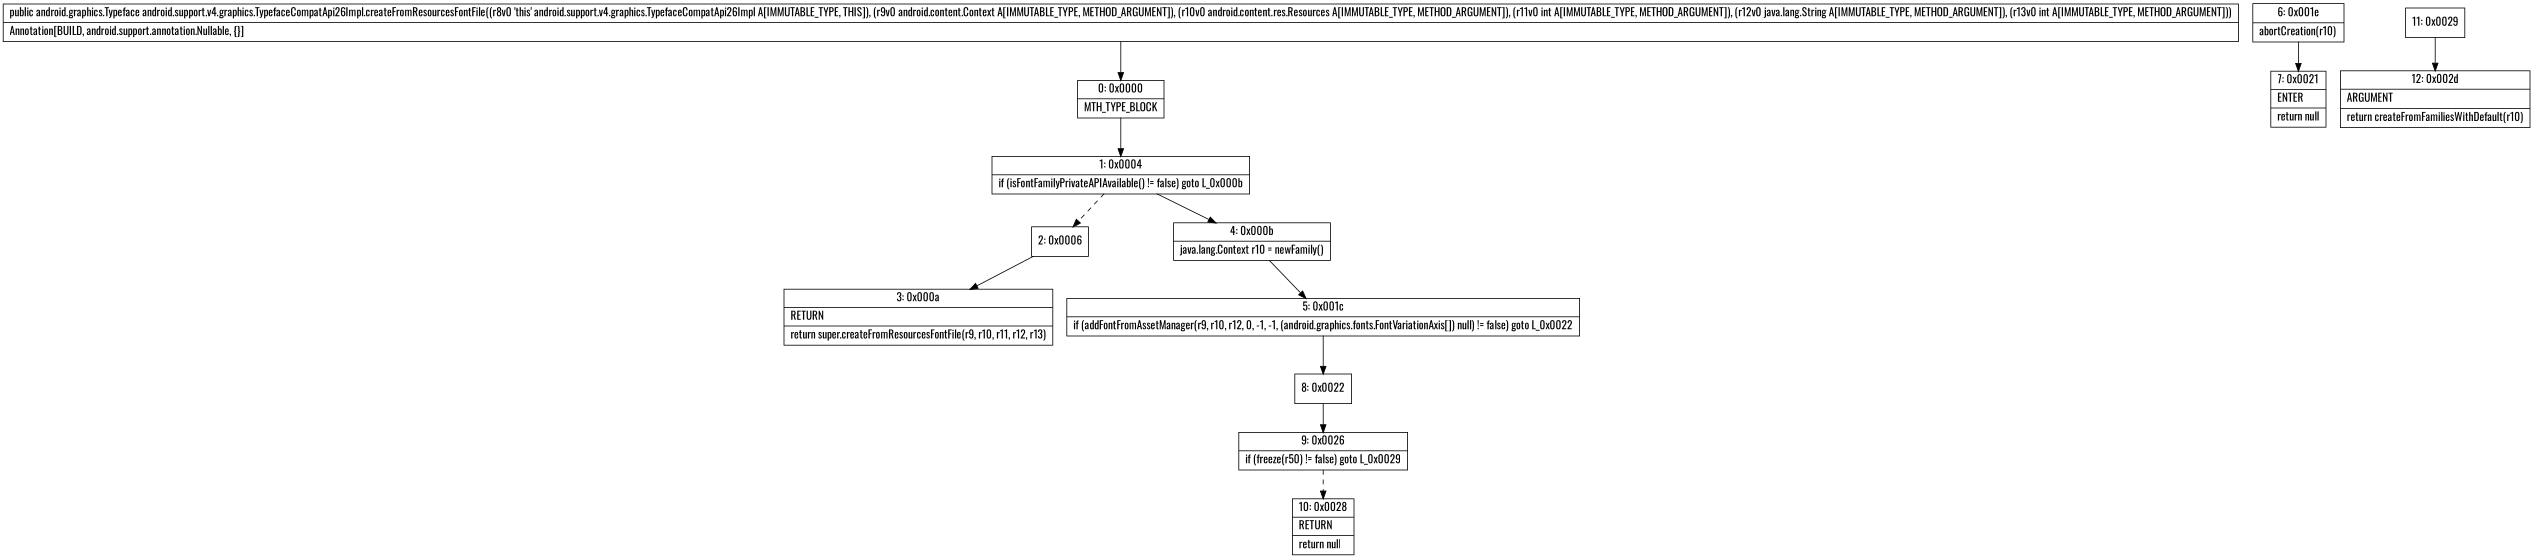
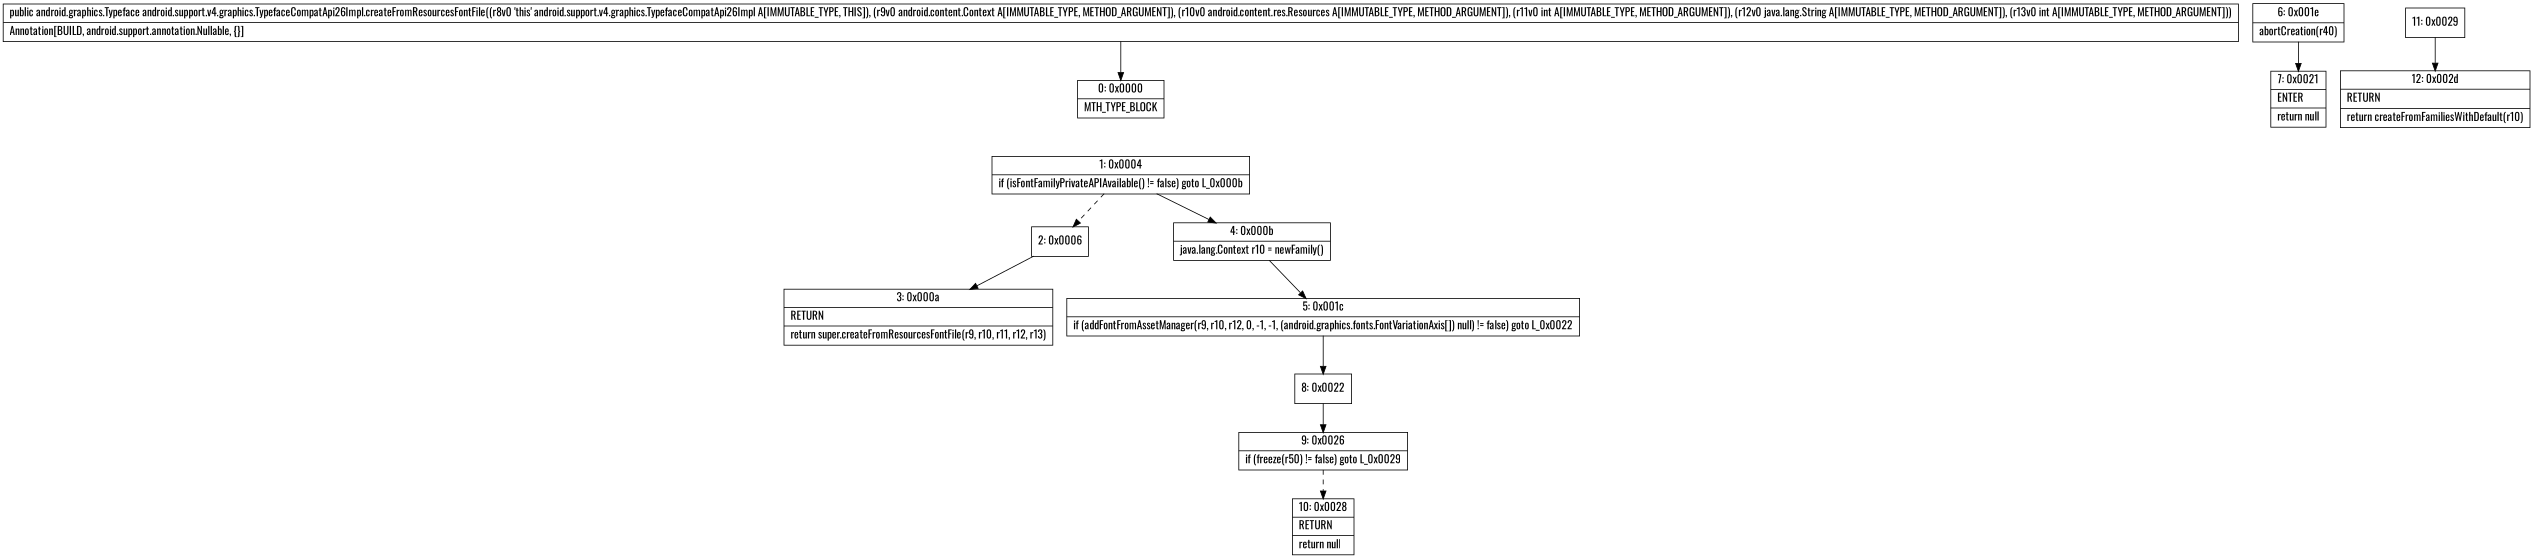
  digraph {
    fontname=Oswald
    node [fontname=Oswald shape=record]
    edge [fontname=Oswald]
    n1 [label="{0\:\ 0x0000|MTH_TYPE_BLOCK\l}"]
    n2 [label="{1\:\ 0x0004|if (isFontFamilyPrivateAPIAvailable() != false) goto L_0x000b\l}"]
    n3 [label="{2\:\ 0x0006}"]
    n4 [label="{4\:\ 0x000b|java.lang.Context r10 = newFamily()\l}"]
    n5 [label="{3\:\ 0x000a|RETURN\l|return super.createFromResourcesFontFile(r9, r10, r11, r12, r13)\l}"]
    n6 [label="{5\:\ 0x001c|if (addFontFromAssetManager(r9, r10, r12, 0, \-1, \-1, (android.graphics.fonts.FontVariationAxis[]) null) != false) goto L_0x0022\l}"]
    n7 [label="{8\:\ 0x0022}"]
-   n8 [label="{6\:\ 0x001e|abortCreation(r10)\l}"]
+   n8 [label="{6\:\ 0x001e|abortCreation(r40)\l}"]
    n9 [label="{7\:\ 0x0021|ENTER\l|return null\l}"]
    n10 [label="{9\:\ 0x0026|if (freeze(r50) != false) goto L_0x0029\l}"]
    n11 [label="{10\:\ 0x0028|RETURN\l|return null\l}"]
    n12 [label="{11\:\ 0x0029}"]
-   n13 [label="{12\:\ 0x002d|ARGUMENT\l|return createFromFamiliesWithDefault(r10)\l}"]
+   n13 [label="{12\:\ 0x002d|RETURN\l|return createFromFamiliesWithDefault(r10)\l}"]
    n14 [label="{public android.graphics.Typeface android.support.v4.graphics.TypefaceCompatApi26Impl.createFromResourcesFontFile((r8v0 'this' android.support.v4.graphics.TypefaceCompatApi26Impl A[IMMUTABLE_TYPE, THIS]), (r9v0 android.content.Context A[IMMUTABLE_TYPE, METHOD_ARGUMENT]), (r10v0 android.content.res.Resources A[IMMUTABLE_TYPE, METHOD_ARGUMENT]), (r11v0 int A[IMMUTABLE_TYPE, METHOD_ARGUMENT]), (r12v0 java.lang.String A[IMMUTABLE_TYPE, METHOD_ARGUMENT]), (r13v0 int A[IMMUTABLE_TYPE, METHOD_ARGUMENT]))  | Annotation[BUILD, android.support.annotation.Nullable, \{\}]\l}"]
-   n1 -> n2
    n2 -> n3 [style=dashed]
    n2 -> n4
    n3 -> n5
    n4 -> n6
    n6 -> n7
    n7 -> n10
    n8 -> n9
    n10 -> n11 [style=dashed]
    n12 -> n13
    n14 -> n1
  }
